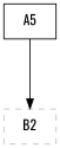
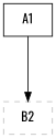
  digraph {
    mindist=1.0
    nodesep=0.6
    rankdir=TB
    ranksep=1.0
    root=Demo
    fontname=Oswald
    node [cpu=0 fillcolor=white shape=rectangle fontname=Oswald]
-   A1 [beamproc=beamA bpentry=false bpexit=false color=black flags="0x00000008" patentry=false patexit=false pattern=patternA qhi=false qil=false qlo=false style=filled tperiod=0 type=block label=A5]
+   A1 [beamproc=beamA bpentry=false bpexit=false color=black flags="0x00000008" patentry=false patexit=false pattern=patternA qhi=false qil=false qlo=false style=filled tperiod=0 type=block]
    B2 [color=gray flags="0x0000000c" style=dashed type=listdst]
    A1 -> B2 [color=black type=altdst fontname=Oswald]
  }
